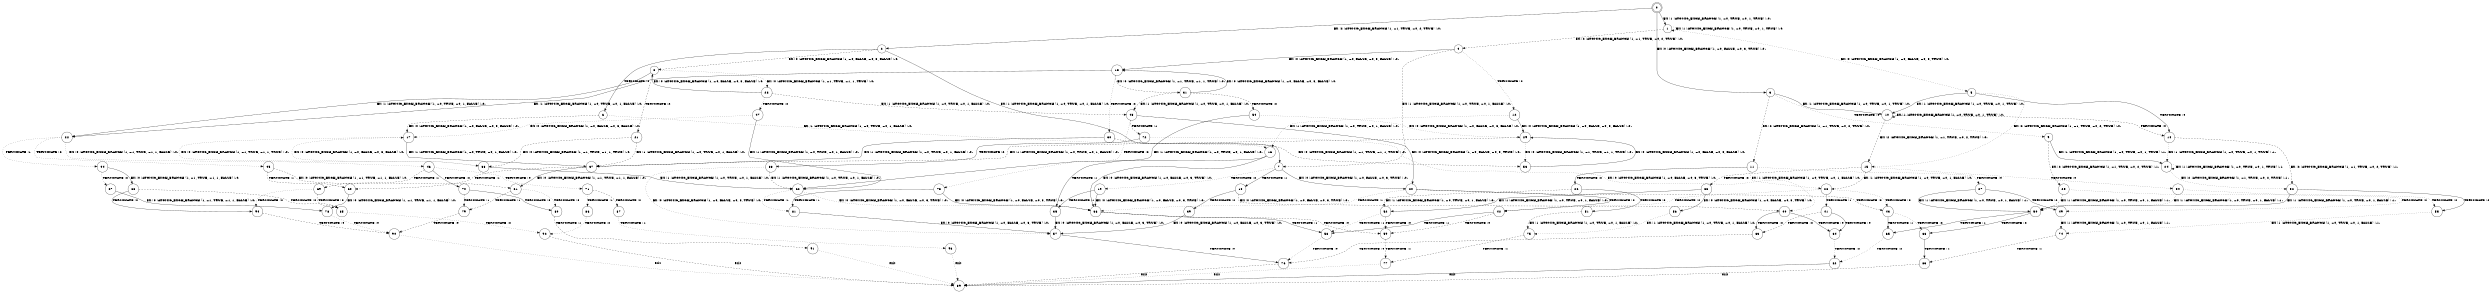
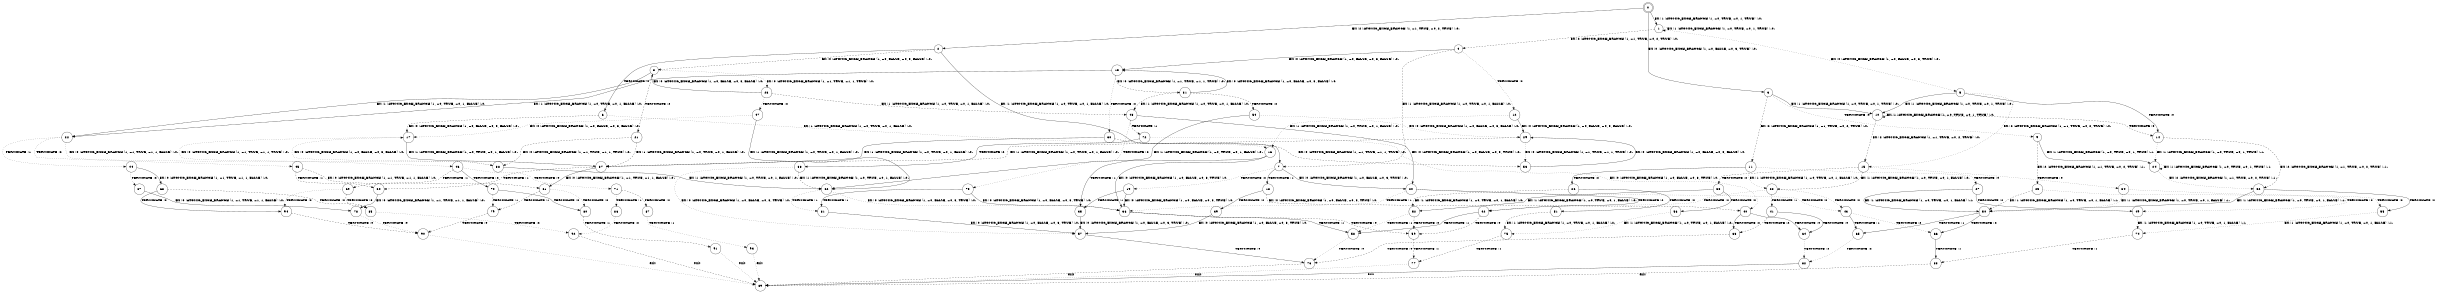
  digraph {
    node [shape=circle]
    edge [style=solid]
    0 [peripheries=2]
    1
    2
    3
    4
    5
    6
    7
    8
    9
    10
    11
    12
    13
    14
    15
    16
    17
    18
    19
    20
    21
    22
    23
    24
    25
    26
    27
    28
    29
    30
    31
    32
    33
    34
    35
    36
    37
    38
    39
    40
    42
    43
    44
    45
    46
    47
    48
    49
    50
    51
    52
    41
    53
    54
    55
    56
    57
    58
    59
    60
    61
    62
    63
    64
    65
    66
    67
    68
    69
    70
    71
    72
    73
    74
    75
    76
    77
    78
    79
    80
    81
    82
    83
    n85 [label=94]
    85
    86
    87
    88
    89
    90
    91
    92
    93
    0 -> 1 [label="EX !1 !ATOMIC_EXCH_BRANCH (1, +0, TRUE, +0, 1, TRUE) !:0:"]
    0 -> 2 [label="EX !2 !ATOMIC_EXCH_BRANCH (1, +1, TRUE, +0, 2, TRUE) !:0:"]
    0 -> 3 [label="EX !0 !ATOMIC_EXCH_BRANCH (1, +0, FALSE, +0, 3, TRUE) !:0:"]
    1 -> 1 [label="EX !1 !ATOMIC_EXCH_BRANCH (1, +0, TRUE, +0, 1, TRUE) !:0:" style=dotted]
    1 -> 4 [label="EX !2 !ATOMIC_EXCH_BRANCH (1, +1, TRUE, +0, 2, TRUE) !:0:" style=dashed]
    1 -> 5 [label="EX !0 !ATOMIC_EXCH_BRANCH (1, +0, FALSE, +0, 3, TRUE) !:0:" style=dotted]
    2 -> 6 [label="TERMINATE !2"]
    2 -> 7 [label="EX !1 !ATOMIC_EXCH_BRANCH (1, +0, TRUE, +0, 1, FALSE) !:0:"]
    2 -> 8 [label="EX !0 !ATOMIC_EXCH_BRANCH (1, +0, FALSE, +0, 3, FALSE) !:0:" style=dashed]
    3 -> 9 [label="TERMINATE !0" style=dotted]
    3 -> 10 [label="EX !1 !ATOMIC_EXCH_BRANCH (1, +0, TRUE, +0, 1, TRUE) !:0:"]
    3 -> 11 [label="EX !2 !ATOMIC_EXCH_BRANCH (1, +1, TRUE, +0, 2, TRUE) !:0:" style=dashed]
    4 -> 7 [label="EX !1 !ATOMIC_EXCH_BRANCH (1, +0, TRUE, +0, 1, FALSE) !:0:" style=dashed]
    4 -> 12 [label="TERMINATE !2" style=dotted]
    4 -> 13 [label="EX !0 !ATOMIC_EXCH_BRANCH (1, +0, FALSE, +0, 3, FALSE) !:0:"]
    5 -> 10 [label="EX !1 !ATOMIC_EXCH_BRANCH (1, +0, TRUE, +0, 1, TRUE) !:0:"]
    5 -> 14 [label="TERMINATE !0"]
    5 -> 15 [label="EX !2 !ATOMIC_EXCH_BRANCH (1, +1, TRUE, +0, 2, TRUE) !:0:" style=dotted]
    6 -> 16 [label="EX !1 !ATOMIC_EXCH_BRANCH (1, +0, TRUE, +0, 1, FALSE) !:0:" style=dotted]
    6 -> 17 [label="EX !0 !ATOMIC_EXCH_BRANCH (1, +0, FALSE, +0, 3, FALSE) !:0:" style=dashed]
    7 -> 18 [label="TERMINATE !1"]
    7 -> 19 [label="TERMINATE !2" style=dotted]
    7 -> 20 [label="EX !0 !ATOMIC_EXCH_BRANCH (1, +0, FALSE, +0, 3, TRUE) !:0:"]
    8 -> 21 [label="TERMINATE !2" style=dashed]
    8 -> 22 [label="EX !1 !ATOMIC_EXCH_BRANCH (1, +0, TRUE, +0, 1, FALSE) !:0:"]
    8 -> 23 [label="EX !0 !ATOMIC_EXCH_BRANCH (1, +1, TRUE, +1, 1, TRUE) !:0:" style=dotted]
    9 -> 24 [label="EX !1 !ATOMIC_EXCH_BRANCH (1, +0, TRUE, +0, 1, TRUE) !:1:"]
    9 -> 25 [label="EX !2 !ATOMIC_EXCH_BRANCH (1, +1, TRUE, +0, 2, TRUE) !:1:" style=dashed]
    10 -> 10 [label="EX !1 !ATOMIC_EXCH_BRANCH (1, +0, TRUE, +0, 1, TRUE) !:0:" style=dotted]
    10 -> 14 [label="TERMINATE !0" style=dashed]
    10 -> 15 [label="EX !2 !ATOMIC_EXCH_BRANCH (1, +1, TRUE, +0, 2, TRUE) !:0:" style=dashed]
    11 -> 26 [label="TERMINATE !2"]
    11 -> 27 [label="TERMINATE !0" style=dotted]
    11 -> 28 [label="EX !1 !ATOMIC_EXCH_BRANCH (1, +0, TRUE, +0, 1, FALSE) !:0:" style=dotted]
    12 -> 16 [label="EX !1 !ATOMIC_EXCH_BRANCH (1, +0, TRUE, +0, 1, FALSE) !:0:" style=dotted]
    12 -> 29 [label="EX !0 !ATOMIC_EXCH_BRANCH (1, +0, FALSE, +0, 3, FALSE) !:0:"]
    13 -> 22 [label="EX !1 !ATOMIC_EXCH_BRANCH (1, +0, TRUE, +0, 1, FALSE) !:0:"]
    13 -> 30 [label="TERMINATE !2" style=dotted]
    13 -> 31 [label="EX !0 !ATOMIC_EXCH_BRANCH (1, +1, TRUE, +1, 1, TRUE) !:0:" style=dashed]
    14 -> 24 [label="EX !1 !ATOMIC_EXCH_BRANCH (1, +0, TRUE, +0, 1, TRUE) !:1:" style=dotted]
    14 -> 32 [label="EX !2 !ATOMIC_EXCH_BRANCH (1, +1, TRUE, +0, 2, TRUE) !:1:" style=dashed]
    15 -> 28 [label="EX !1 !ATOMIC_EXCH_BRANCH (1, +0, TRUE, +0, 1, FALSE) !:0:" style=dashed]
    15 -> 33 [label="TERMINATE !2" style=dashed]
    15 -> 34 [label="TERMINATE !0" style=dotted]
    16 -> 35 [label="TERMINATE !1"]
    16 -> 36 [label="EX !0 !ATOMIC_EXCH_BRANCH (1, +0, FALSE, +0, 3, TRUE) !:0:"]
    17 -> 37 [label="EX !1 !ATOMIC_EXCH_BRANCH (1, +0, TRUE, +0, 1, FALSE) !:0:"]
    17 -> 38 [label="EX !0 !ATOMIC_EXCH_BRANCH (1, +1, TRUE, +1, 1, TRUE) !:0:" style=dotted]
    18 -> 39 [label="TERMINATE !2"]
    18 -> 40 [label="EX !0 !ATOMIC_EXCH_BRANCH (1, +0, FALSE, +0, 3, TRUE) !:0:" style=dashed]
    19 -> 35 [label="TERMINATE !1"]
    19 -> 36 [label="EX !0 !ATOMIC_EXCH_BRANCH (1, +0, FALSE, +0, 3, TRUE) !:0:"]
    20 -> 36 [label="TERMINATE !1" style=dotted]
    20 -> 42 [label="TERMINATE !2"]
-   20 -> 43 [label="TERMINATE !0" style=dashed]
+   20 -> 43 [label="TERMINATE !0" style=dotted]
    21 -> 37 [label="EX !1 !ATOMIC_EXCH_BRANCH (1, +0, TRUE, +0, 1, FALSE) !:0:" style=dashed]
    21 -> 38 [label="EX !0 !ATOMIC_EXCH_BRANCH (1, +1, TRUE, +1, 1, TRUE) !:0:" style=dashed]
    22 -> 44 [label="TERMINATE !1" style=dotted]
    22 -> 45 [label="TERMINATE !2" style=dotted]
    22 -> 46 [label="EX !0 !ATOMIC_EXCH_BRANCH (1, +1, TRUE, +1, 1, FALSE) !:0:" style=dotted]
    23 -> 8 [label="EX !0 !ATOMIC_EXCH_BRANCH (1, +0, FALSE, +0, 3, FALSE) !:0:"]
    23 -> 47 [label="TERMINATE !2" style=dotted]
    23 -> 48 [label="EX !1 !ATOMIC_EXCH_BRANCH (1, +0, TRUE, +0, 1, FALSE) !:0:" style=dashed]
    24 -> 24 [label="EX !1 !ATOMIC_EXCH_BRANCH (1, +0, TRUE, +0, 1, TRUE) !:1:" style=dotted]
    24 -> 32 [label="EX !2 !ATOMIC_EXCH_BRANCH (1, +1, TRUE, +0, 2, TRUE) !:1:" style=dotted]
    25 -> 49 [label="TERMINATE !2" style=dotted]
    25 -> 50 [label="EX !1 !ATOMIC_EXCH_BRANCH (1, +0, TRUE, +0, 1, FALSE) !:1:" style=dashed]
    26 -> 51 [label="TERMINATE !0"]
    26 -> 52 [label="EX !1 !ATOMIC_EXCH_BRANCH (1, +0, TRUE, +0, 1, FALSE) !:0:" style=dashed]
    27 -> 49 [label="TERMINATE !2"]
    27 -> 50 [label="EX !1 !ATOMIC_EXCH_BRANCH (1, +0, TRUE, +0, 1, FALSE) !:1:"]
    28 -> 42 [label="TERMINATE !2" style=dotted]
    28 -> 43 [label="TERMINATE !0" style=dotted]
    28 -> 41 [label="TERMINATE !1" style=dashed]
    29 -> 37 [label="EX !1 !ATOMIC_EXCH_BRANCH (1, +0, TRUE, +0, 1, FALSE) !:0:" style=dashed]
    29 -> 53 [label="EX !0 !ATOMIC_EXCH_BRANCH (1, +1, TRUE, +1, 1, TRUE) !:0:" style=dotted]
    30 -> 37 [label="EX !1 !ATOMIC_EXCH_BRANCH (1, +0, TRUE, +0, 1, FALSE) !:0:"]
    30 -> 53 [label="EX !0 !ATOMIC_EXCH_BRANCH (1, +1, TRUE, +1, 1, TRUE) !:0:" style=dashed]
    31 -> 13 [label="EX !0 !ATOMIC_EXCH_BRANCH (1, +0, FALSE, +0, 3, FALSE) !:0:"]
    31 -> 48 [label="EX !1 !ATOMIC_EXCH_BRANCH (1, +0, TRUE, +0, 1, FALSE) !:0:" style=dashed]
    31 -> 54 [label="TERMINATE !2" style=dashed]
    32 -> 50 [label="EX !1 !ATOMIC_EXCH_BRANCH (1, +0, TRUE, +0, 1, FALSE) !:1:"]
    32 -> 55 [label="TERMINATE !2"]
    33 -> 52 [label="EX !1 !ATOMIC_EXCH_BRANCH (1, +0, TRUE, +0, 1, FALSE) !:0:"]
-   33 -> 56 [label="EX !0 !ATOMIC_EXCH_BRANCH (1, +0, FALSE, +0, 3, TRUE) !:0:"]
+   33 -> 56 [label="TERMINATE !0"]
    34 -> 50 [label="EX !1 !ATOMIC_EXCH_BRANCH (1, +0, TRUE, +0, 1, FALSE) !:1:" style=dotted]
    34 -> 55 [label="TERMINATE !2" style=dotted]
    35 -> 57 [label="EX !0 !ATOMIC_EXCH_BRANCH (1, +0, FALSE, +0, 3, TRUE) !:0:"]
    36 -> 58 [label="TERMINATE !1"]
    36 -> 59 [label="TERMINATE !0" style=dashed]
    37 -> 60 [label="TERMINATE !1" style=dashed]
    37 -> 61 [label="EX !0 !ATOMIC_EXCH_BRANCH (1, +1, TRUE, +1, 1, FALSE) !:0:"]
    38 -> 17 [label="EX !0 !ATOMIC_EXCH_BRANCH (1, +0, FALSE, +0, 3, FALSE) !:0:" style=dotted]
    38 -> 62 [label="EX !1 !ATOMIC_EXCH_BRANCH (1, +0, TRUE, +0, 1, FALSE) !:0:"]
    39 -> 57 [label="EX !0 !ATOMIC_EXCH_BRANCH (1, +0, FALSE, +0, 3, TRUE) !:0:"]
    40 -> 63 [label="TERMINATE !2"]
    40 -> 64 [label="TERMINATE !0"]
    42 -> 58 [label="TERMINATE !1"]
    42 -> 59 [label="TERMINATE !0" style=dashed]
    43 -> 65 [label="TERMINATE !1"]
    43 -> 66 [label="TERMINATE !2" style=dotted]
    44 -> 67 [label="TERMINATE !2" style=dotted]
    44 -> 68 [label="EX !0 !ATOMIC_EXCH_BRANCH (1, +1, TRUE, +1, 1, FALSE) !:0:"]
    45 -> 60 [label="TERMINATE !1" style=dashed]
    45 -> 61 [label="EX !0 !ATOMIC_EXCH_BRANCH (1, +1, TRUE, +1, 1, FALSE) !:0:" style=dashed]
    46 -> 69 [label="TERMINATE !1" style=dashed]
    46 -> 70 [label="TERMINATE !2"]
    46 -> 71 [label="TERMINATE !0" style=dotted]
    47 -> 17 [label="EX !0 !ATOMIC_EXCH_BRANCH (1, +0, FALSE, +0, 3, FALSE) !:0:" style=dotted]
    47 -> 62 [label="EX !1 !ATOMIC_EXCH_BRANCH (1, +0, TRUE, +0, 1, FALSE) !:0:"]
    48 -> 20 [label="EX !0 !ATOMIC_EXCH_BRANCH (1, +0, FALSE, +0, 3, TRUE) !:0:"]
    48 -> 72 [label="TERMINATE !1" style=dashed]
    48 -> 73 [label="TERMINATE !2" style=dotted]
    49 -> 74 [label="EX !1 !ATOMIC_EXCH_BRANCH (1, +0, TRUE, +0, 1, FALSE) !:1:" style=dotted]
    50 -> 65 [label="TERMINATE !1"]
    50 -> 66 [label="TERMINATE !2"]
    51 -> 75 [label="EX !1 !ATOMIC_EXCH_BRANCH (1, +0, TRUE, +0, 1, FALSE) !:2:" style=dashed]
    52 -> 58 [label="TERMINATE !1" style=dotted]
    52 -> 59 [label="TERMINATE !0" style=dashed]
    41 -> 63 [label="TERMINATE !2" style=dashed]
    41 -> 64 [label="TERMINATE !0"]
    53 -> 29 [label="EX !0 !ATOMIC_EXCH_BRANCH (1, +0, FALSE, +0, 3, FALSE) !:0:"]
    54 -> 29 [label="EX !0 !ATOMIC_EXCH_BRANCH (1, +0, FALSE, +0, 3, FALSE) !:0:" style=dotted]
    54 -> 62 [label="EX !1 !ATOMIC_EXCH_BRANCH (1, +0, TRUE, +0, 1, FALSE) !:0:"]
    55 -> 74 [label="EX !1 !ATOMIC_EXCH_BRANCH (1, +0, TRUE, +0, 1, FALSE) !:1:" style=dotted]
    56 -> 75 [label="EX !1 !ATOMIC_EXCH_BRANCH (1, +0, TRUE, +0, 1, FALSE) !:2:" style=dotted]
    57 -> 76 [label="TERMINATE !0"]
    58 -> 76 [label="TERMINATE !0" style=dotted]
    59 -> 77 [label="TERMINATE !1" style=dashed]
    60 -> 78 [label="EX !0 !ATOMIC_EXCH_BRANCH (1, +1, TRUE, +1, 1, FALSE) !:0:"]
    61 -> 79 [label="TERMINATE !1" style=dashed]
    61 -> 80 [label="TERMINATE !0" style=dotted]
    62 -> 36 [label="EX !0 !ATOMIC_EXCH_BRANCH (1, +0, FALSE, +0, 3, TRUE) !:0:" style=dotted]
    62 -> 81 [label="TERMINATE !1" style=dotted]
    63 -> 76 [label="TERMINATE !0" style=dashed]
    64 -> 82 [label="TERMINATE !2" style=dotted]
    65 -> 82 [label="TERMINATE !2" style=dotted]
    66 -> 83 [label="TERMINATE !1"]
    67 -> 78 [label="EX !0 !ATOMIC_EXCH_BRANCH (1, +1, TRUE, +1, 1, FALSE) !:0:"]
    68 -> n85 [label="TERMINATE !2"]
    68 -> 85 [label="TERMINATE !0" style=dashed]
    69 -> n85 [label="TERMINATE !2" style=dotted]
    69 -> 85 [label="TERMINATE !0" style=dashed]
    70 -> 79 [label="TERMINATE !1" style=dashed]
    70 -> 80 [label="TERMINATE !0"]
    71 -> 86 [label="TERMINATE !1" style=dotted]
    71 -> 87 [label="TERMINATE !2" style=dashed]
    72 -> 40 [label="EX !0 !ATOMIC_EXCH_BRANCH (1, +0, FALSE, +0, 3, TRUE) !:0:" style=dotted]
    72 -> 88 [label="TERMINATE !2"]
    73 -> 36 [label="EX !0 !ATOMIC_EXCH_BRANCH (1, +0, FALSE, +0, 3, TRUE) !:0:"]
    73 -> 81 [label="TERMINATE !1"]
    74 -> 83 [label="TERMINATE !1" style=dashed]
    75 -> 77 [label="TERMINATE !1" style=dashed]
    76 -> 89 [label=exit style=dashed]
    77 -> 89 [label=exit style=dotted]
    78 -> 90 [label="TERMINATE !0" style=dotted]
    79 -> 90 [label="TERMINATE !0" style=dashed]
    80 -> 91 [label="TERMINATE !1" style=dashed]
    81 -> 57 [label="EX !0 !ATOMIC_EXCH_BRANCH (1, +0, FALSE, +0, 3, TRUE) !:0:"]
    82 -> 89 [label=exit]
    83 -> 89 [label=exit style=dashed]
    n85 -> 90 [label="TERMINATE !0" style=dashed]
    85 -> 92 [label="TERMINATE !2" style=dotted]
    86 -> 92 [label="TERMINATE !2" style=dotted]
    87 -> 93 [label="TERMINATE !1" style=dotted]
    88 -> 57 [label="EX !0 !ATOMIC_EXCH_BRANCH (1, +0, FALSE, +0, 3, TRUE) !:0:" style=dotted]
    88 -> 62 [label="EX !1 !ATOMIC_EXCH_BRANCH (1, +0, TRUE, +0, 1, FALSE) !:0:" style=dashed]
    90 -> 89 [label=exit style=dotted]
    91 -> 89 [label=exit style=dotted]
    92 -> 89 [label=exit style=dashed]
    93 -> 89 [label=exit style=dotted]
  }
